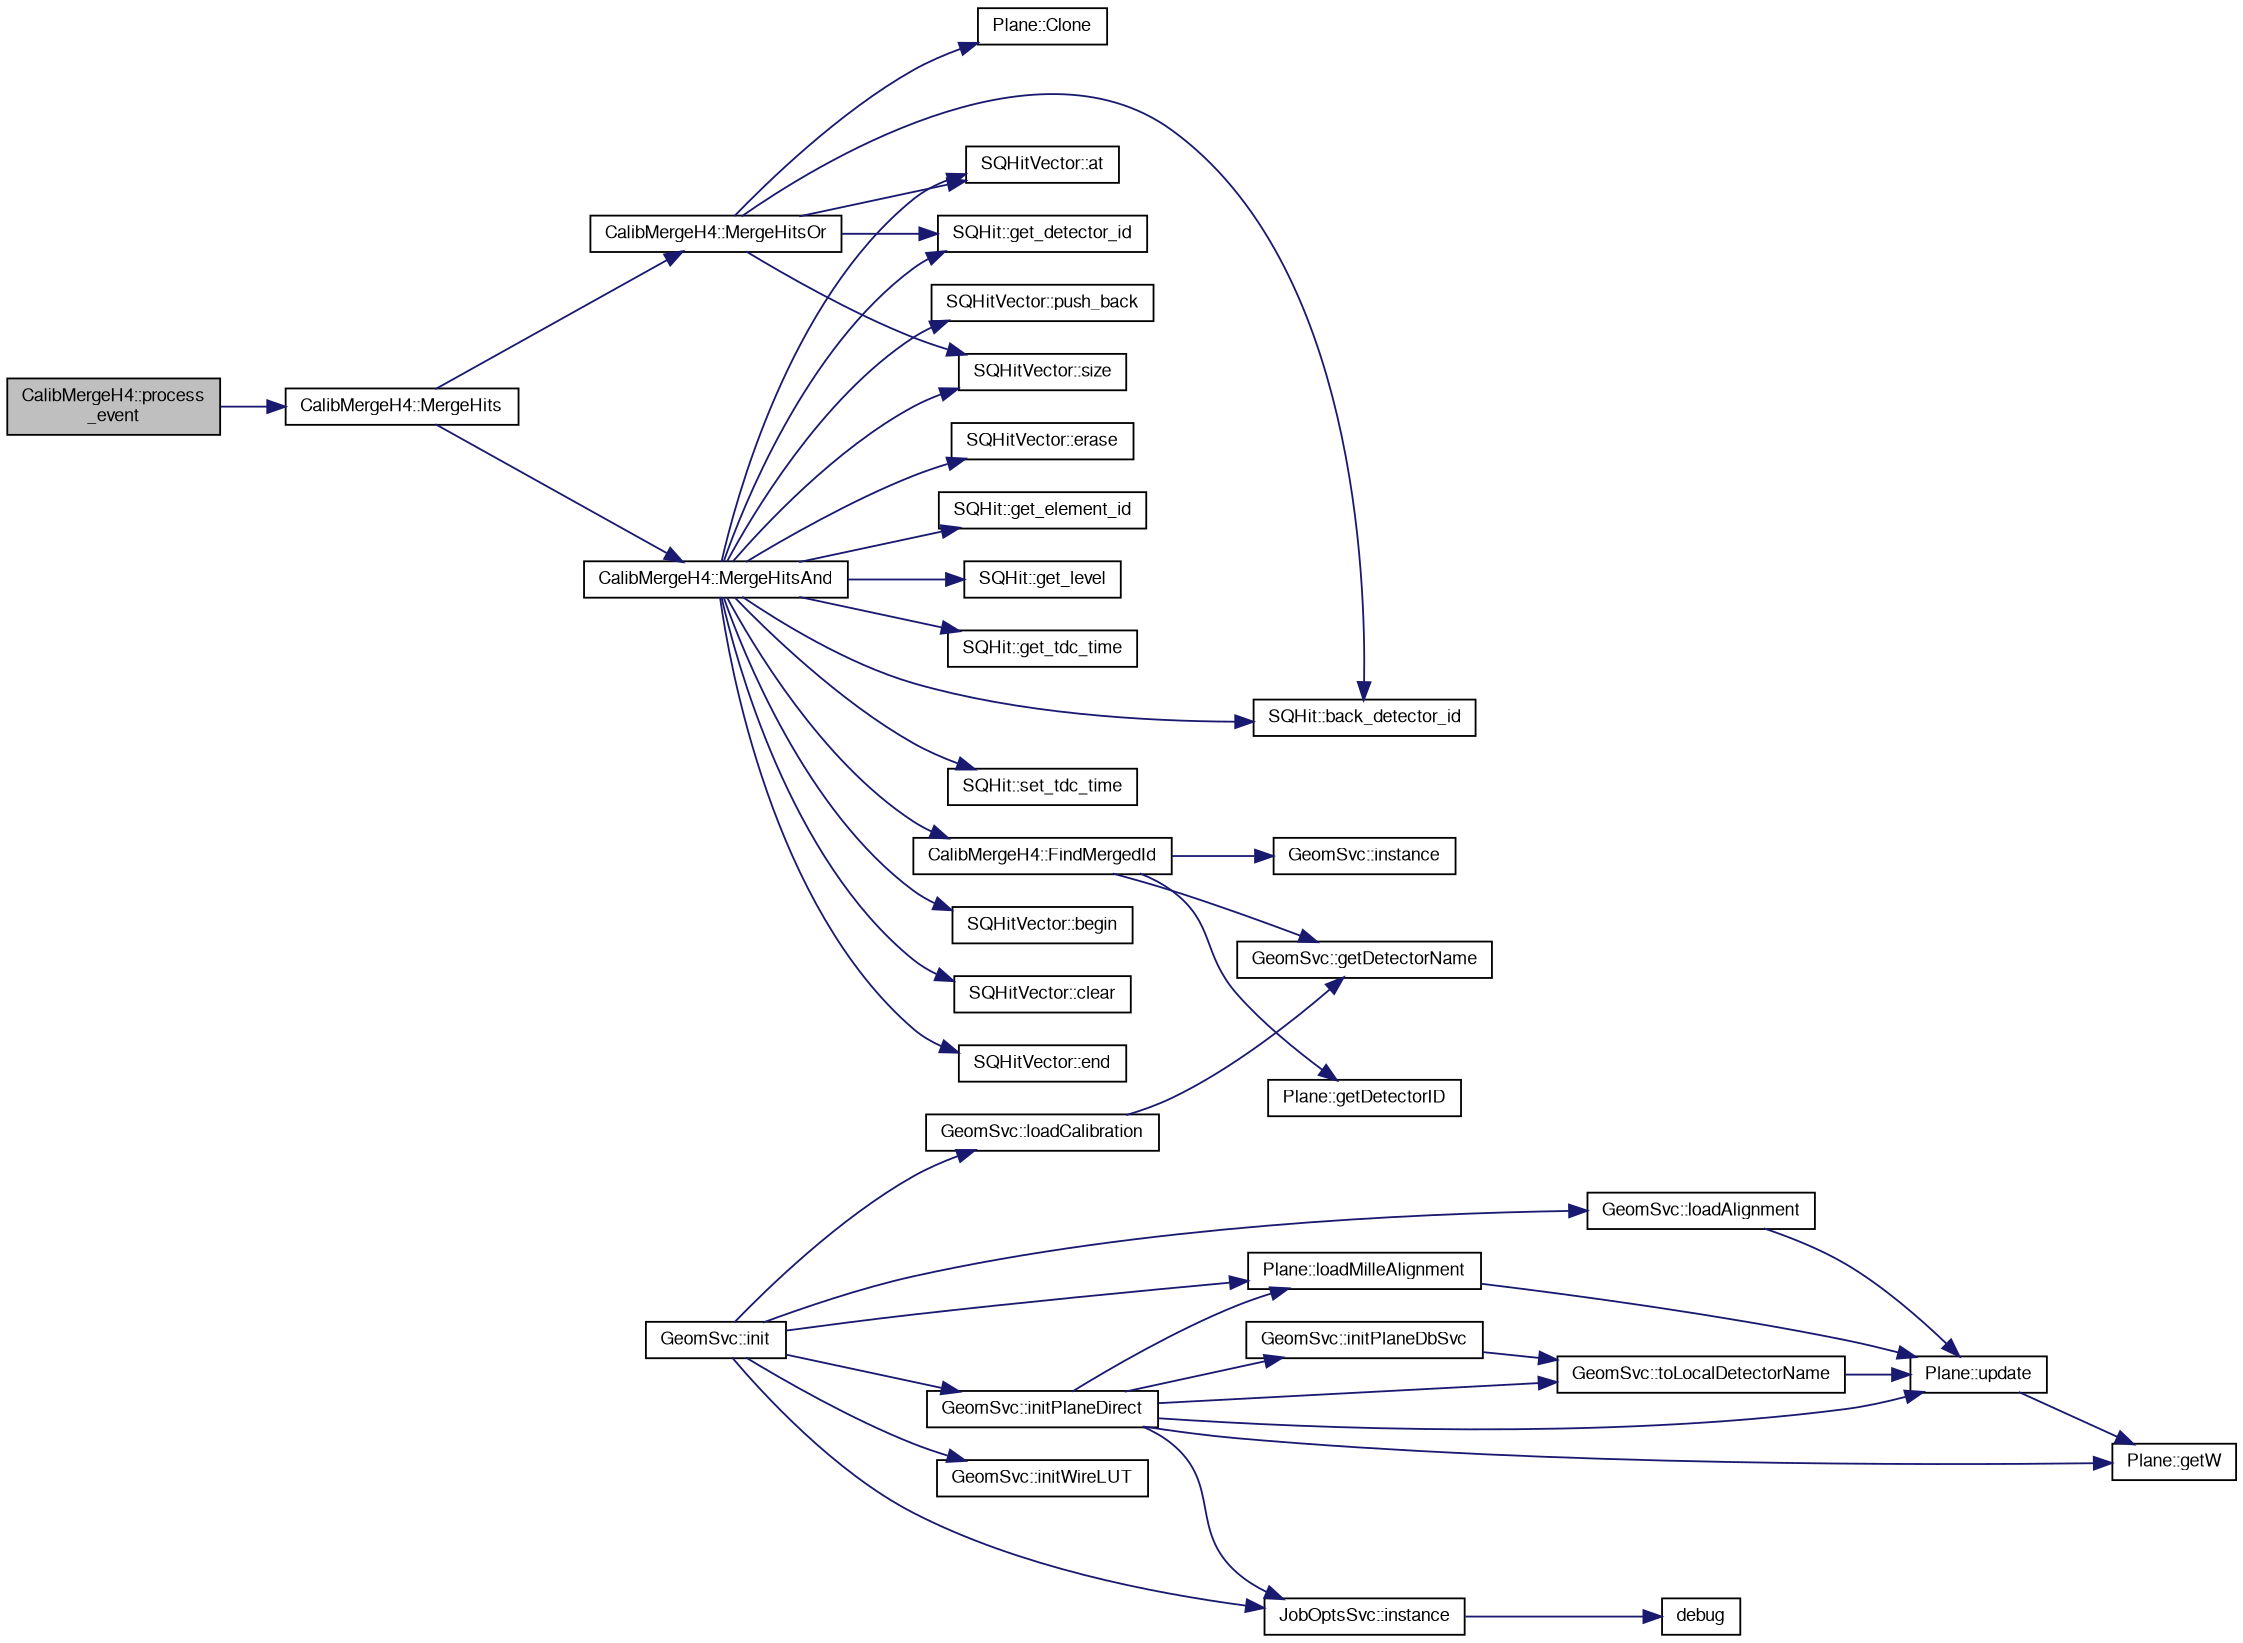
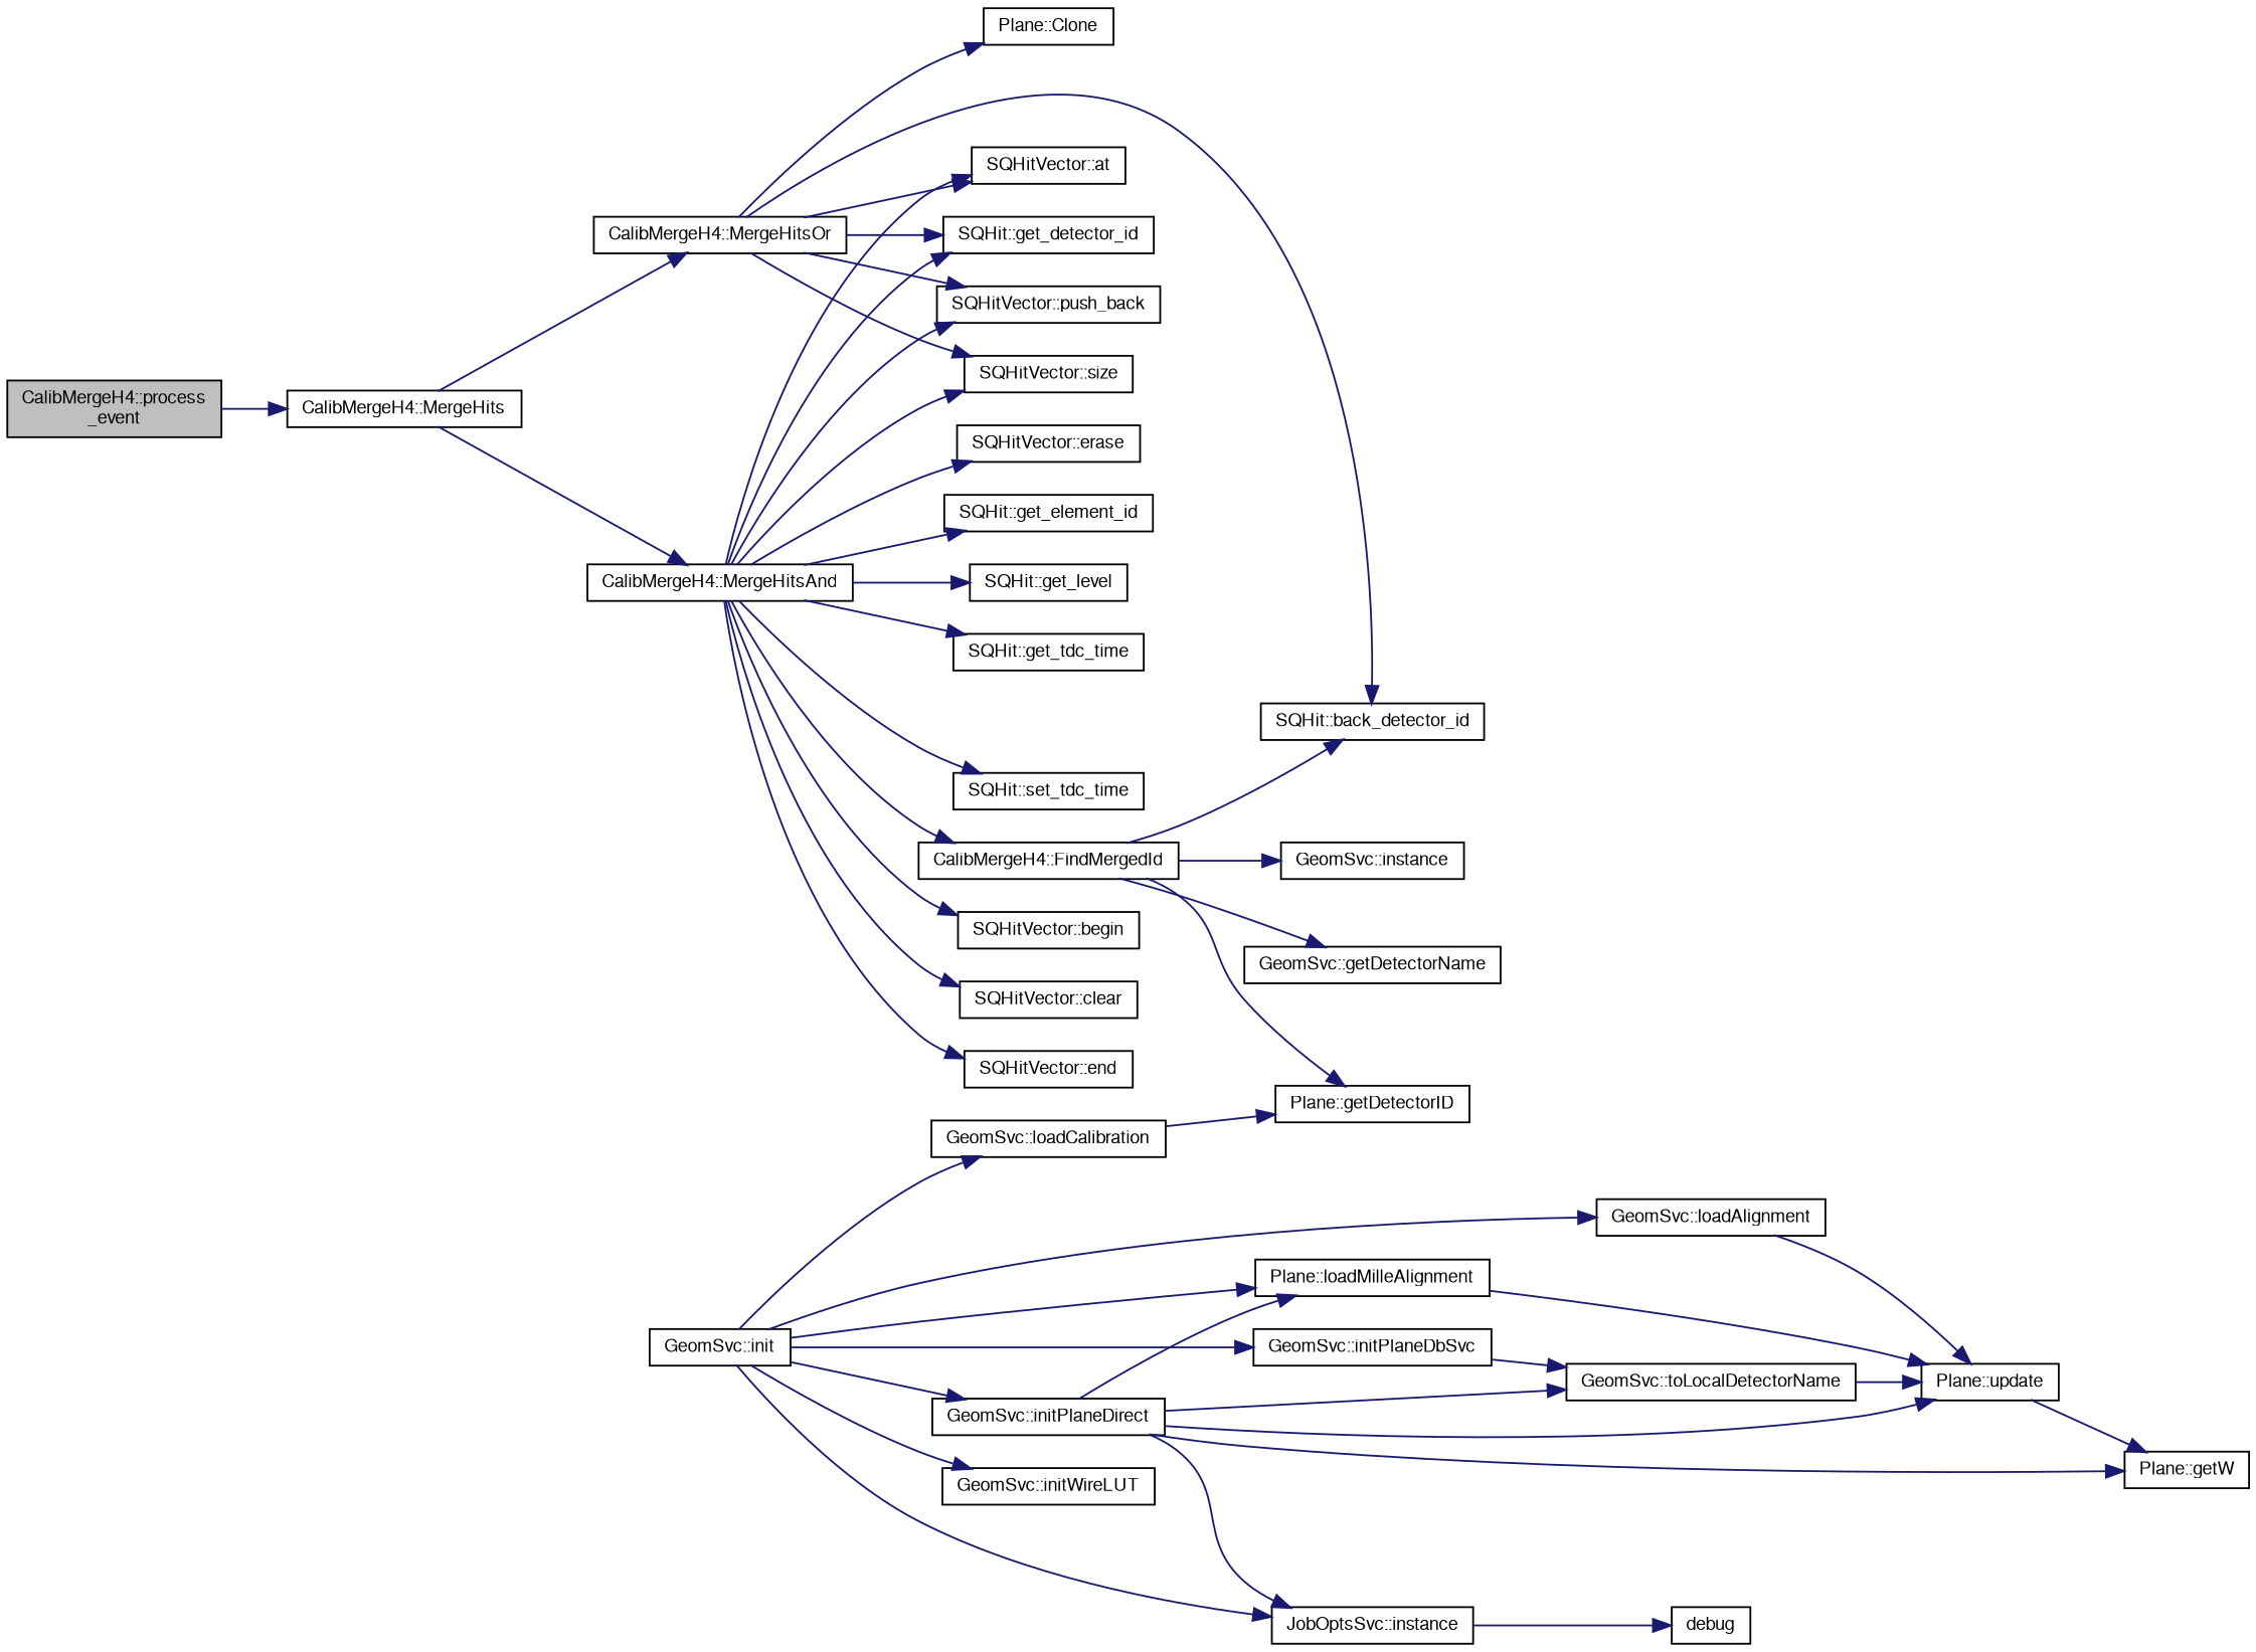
  digraph {
    rankdir=LR
    node [color=black fontname=FreeSans fontsize=10 shape=record]
    edge [color=midnightblue fontname=FreeSans fontsize=10 labelfontname=FreeSans labelfontsize=10 style=solid]
    n1 [fillcolor=grey75 fontcolor=black height=0.2 label="CalibMergeH4::process\l_event" style=filled width=0.4]
    n2 [height=0.2 label="CalibMergeH4::MergeHits" width=0.4]
    n3 [height=0.2 label="CalibMergeH4::MergeHitsAnd" width=0.4]
    n4 [height=0.2 label="CalibMergeH4::MergeHitsOr" width=0.4]
    n5 [height=0.2 label="SQHitVector::at" width=0.4]
    n6 [height=0.2 label="SQHitVector::begin" width=0.4]
    n7 [height=0.2 label="SQHitVector::clear" width=0.4]
    n8 [height=0.2 label="SQHitVector::end" width=0.4]
    n9 [height=0.2 label="SQHitVector::erase" width=0.4]
    n10 [height=0.2 label="CalibMergeH4::FindMergedId" width=0.4]
    n11 [height=0.2 label="SQHit::get_detector_id" width=0.4]
    n12 [height=0.2 label="SQHit::get_element_id" width=0.4]
    n13 [height=0.2 label="SQHit::get_level" width=0.4]
    n14 [height=0.2 label="SQHit::get_tdc_time" width=0.4]
    n15 [height=0.2 label="SQHitVector::push_back" width=0.4]
    n16 [height=0.2 label="SQHit::back_detector_id" width=0.4]
    n17 [height=0.2 label="SQHit::set_tdc_time" width=0.4]
    n18 [height=0.2 label="SQHitVector::size" width=0.4]
    n19 [height=0.2 label="Plane::Clone" width=0.4]
    n20 [height=0.2 label="Plane::getDetectorID" width=0.4]
    n21 [height=0.2 label="GeomSvc::getDetectorName" width=0.4]
    n22 [height=0.2 label="GeomSvc::instance" width=0.4]
    n23 [height=0.2 label="GeomSvc::init" width=0.4]
    n24 [height=0.2 label="GeomSvc::initPlaneDbSvc" width=0.4]
    n25 [height=0.2 label="GeomSvc::initPlaneDirect" width=0.4]
    n26 [height=0.2 label="JobOptsSvc::instance" width=0.4]
    n27 [height=0.2 label="Plane::loadMilleAlignment" width=0.4]
    n28 [height=0.2 label="GeomSvc::loadAlignment" width=0.4]
    n29 [height=0.2 label="GeomSvc::loadCalibration" width=0.4]
    n30 [height=0.2 label="GeomSvc::initWireLUT" width=0.4]
    n31 [height=0.2 label="GeomSvc::toLocalDetectorName" width=0.4]
    n32 [height=0.2 label="Plane::update" width=0.4]
    n33 [height=0.2 label="Plane::getW" width=0.4]
    n34 [height=0.2 label=debug width=0.4]
    n1 -> n2
    n2 -> n3
    n2 -> n4
    n3 -> n5
    n3 -> n6
    n3 -> n7
    n3 -> n8
    n3 -> n9
    n3 -> n10
    n3 -> n11
    n3 -> n12
    n3 -> n13
    n3 -> n14
    n3 -> n15
-   n3 -> n16
+   n10 -> n16
    n3 -> n17
    n3 -> n18
    n4 -> n5
    n4 -> n11
+   n4 -> n15
    n4 -> n16
    n4 -> n18
    n4 -> n19
    n10 -> n20
    n10 -> n21
    n10 -> n22
-   n25 -> n24
+   n23 -> n24
    n23 -> n25
    n23 -> n26
    n23 -> n27
    n23 -> n28
    n23 -> n29
    n23 -> n30
    n24 -> n31
    n25 -> n26
    n25 -> n27
    n25 -> n31
    n25 -> n32
    n25 -> n33
    n26 -> n34
    n27 -> n32
    n28 -> n32
-   n29 -> n21
+   n29 -> n20
    n31 -> n32
    n32 -> n33
  }
